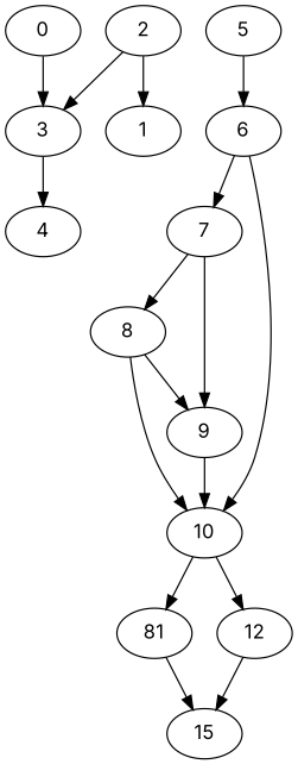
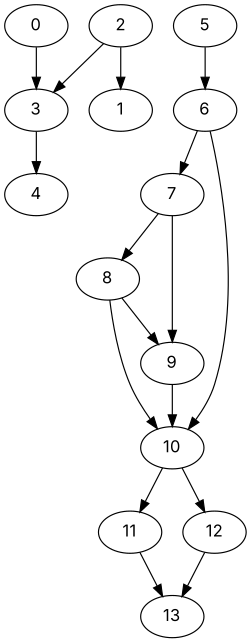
  digraph {
    fontname=Inter
    node [fontname=Inter]
    edge [fontname=Inter]
    0
    3
    4
    2
    1
    6
    7
    10
    5
    8
    9
-   11 [label=81]
+   11
    12
-   13 [label=15]
+   13
    0 -> 3
    3 -> 4
    2 -> 3
    2 -> 1
    6 -> 7
    6 -> 10
    7 -> 8
    7 -> 9
    10 -> 11
    10 -> 12
    5 -> 6
    8 -> 10
    8 -> 9
    9 -> 10
    11 -> 13
    12 -> 13
  }
